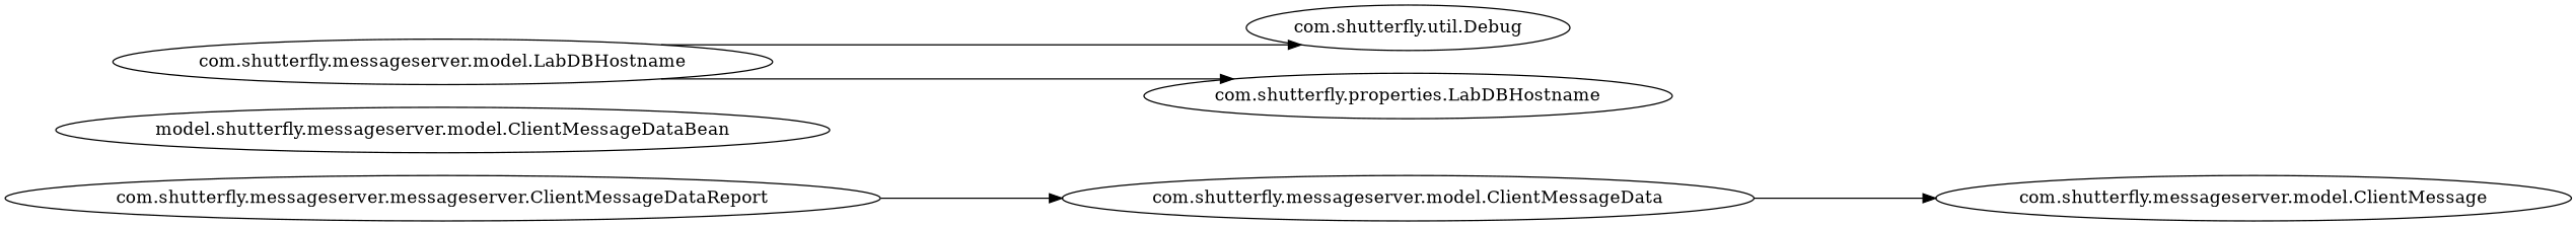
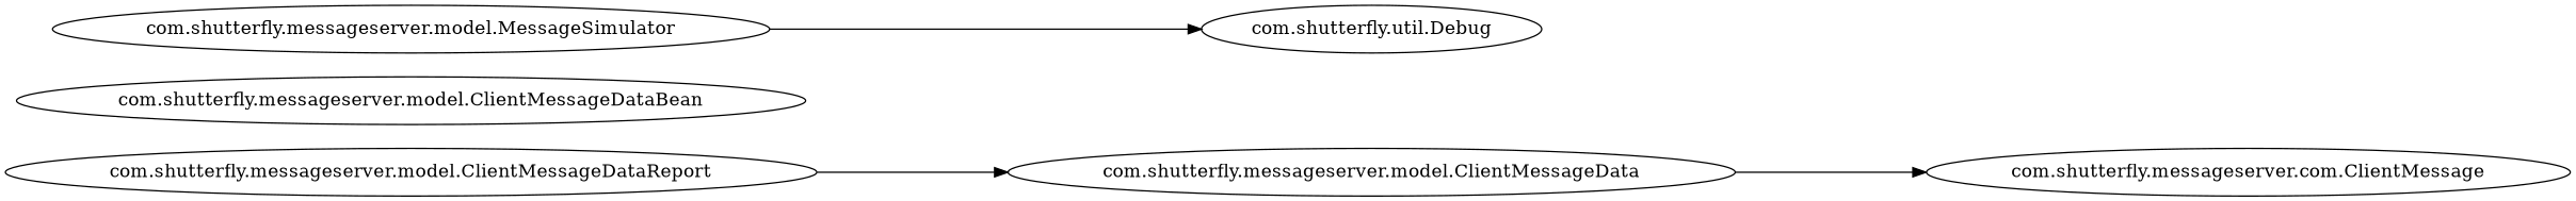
  digraph {
    concentrate=true
    rankdir=LR
    ranksep=2.0
    splines=ortho
    "com.shutterfly.messageserver.model.ClientMessageData"
-   "com.shutterfly.messageserver.model.ClientMessage"
-   "com.shutterfly.messageserver.model.ClientMessageDataBean" [label="model.shutterfly.messageserver.model.ClientMessageDataBean"]
-   "com.shutterfly.messageserver.model.ClientMessageDataReport" [label="com.shutterfly.messageserver.messageserver.ClientMessageDataReport"]
-   "com.shutterfly.messageserver.model.MessageSimulator" [label="com.shutterfly.messageserver.model.LabDBHostname"]
+   "com.shutterfly.messageserver.model.ClientMessage" [label="com.shutterfly.messageserver.com.ClientMessage"]
+   "com.shutterfly.messageserver.model.ClientMessageDataBean"
+   "com.shutterfly.messageserver.model.ClientMessageDataReport"
+   "com.shutterfly.messageserver.model.MessageSimulator"
    "com.shutterfly.util.Debug"
-   "com.shutterfly.properties.LabDBHostname"
    "com.shutterfly.messageserver.model.ClientMessageData" -> "com.shutterfly.messageserver.model.ClientMessage"
    "com.shutterfly.messageserver.model.ClientMessageDataReport" -> "com.shutterfly.messageserver.model.ClientMessageData"
    "com.shutterfly.messageserver.model.MessageSimulator" -> "com.shutterfly.util.Debug"
-   "com.shutterfly.messageserver.model.MessageSimulator" -> "com.shutterfly.properties.LabDBHostname"
  }
